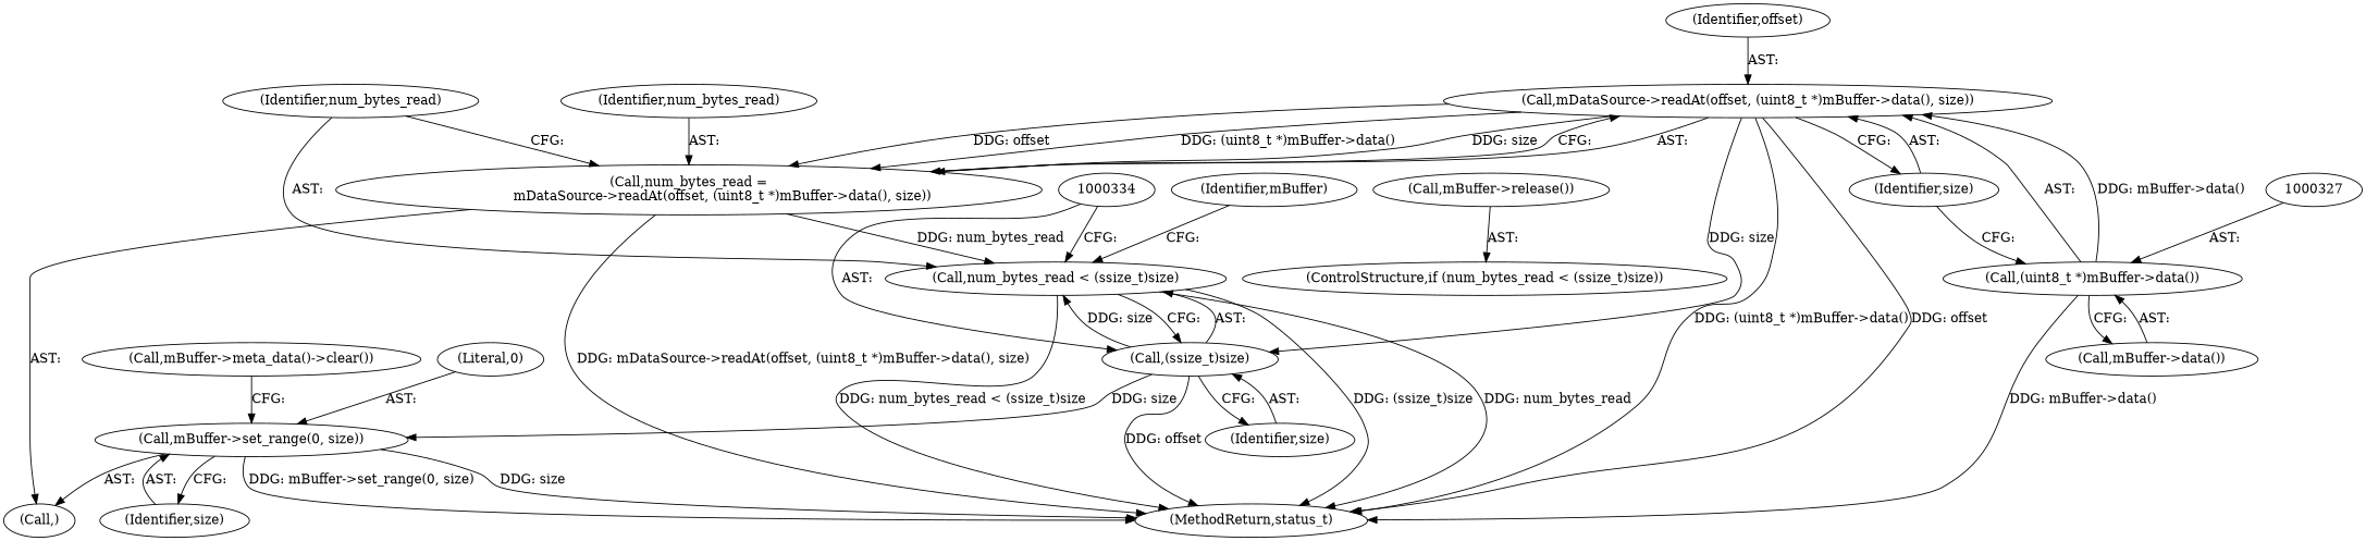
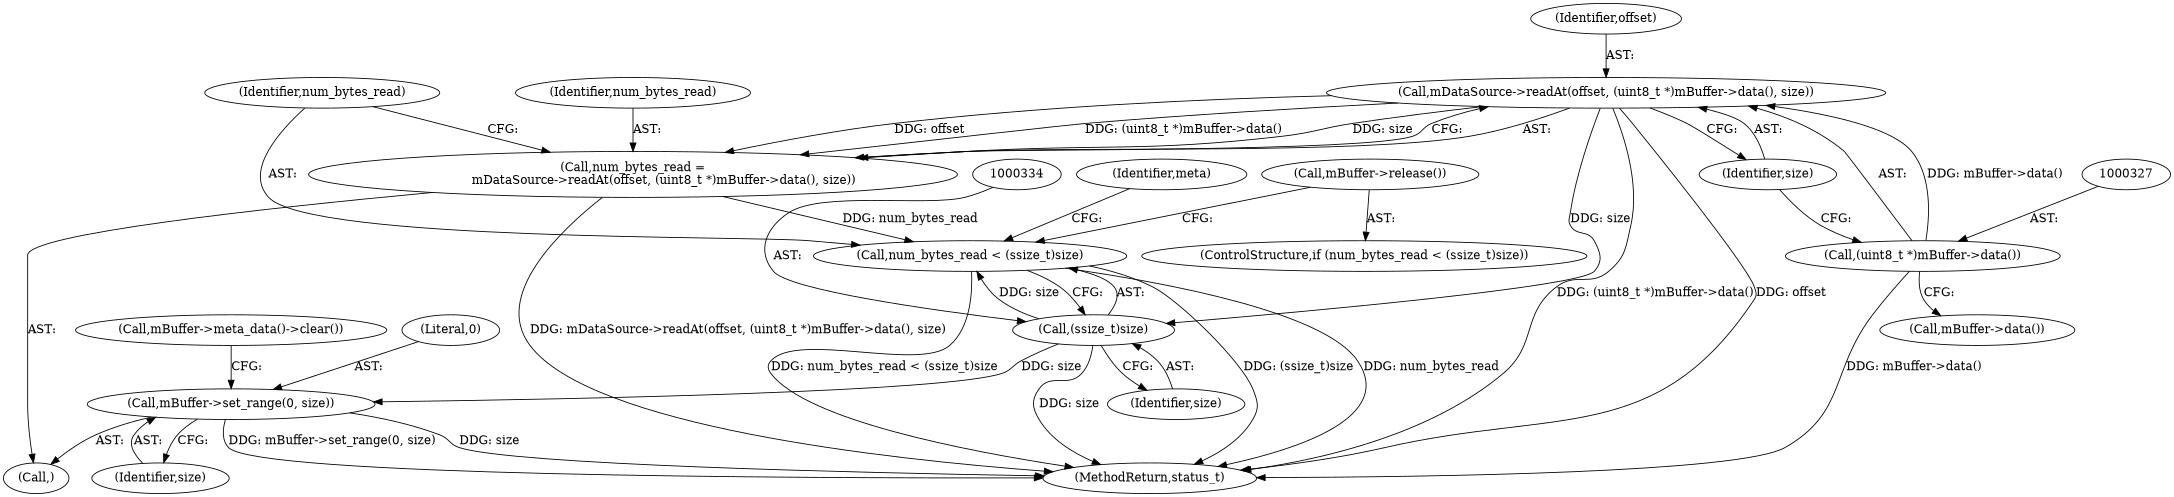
  digraph {
    n1 [label="(Call,mDataSource->readAt(offset, (uint8_t *)mBuffer->data(), size))"]
    n2 [label="(Call,num_bytes_read =\n                mDataSource->readAt(offset, (uint8_t *)mBuffer->data(), size))"]
    n3 [label="(Call,(ssize_t)size)"]
    n4 [label="(Identifier,size)"]
    n5 [label="(MethodReturn,status_t)"]
    n6 [label="(Call,num_bytes_read < (ssize_t)size)"]
    n7 [label="(Call,)"]
    n8 [label="(Call,mBuffer->set_range(0, size))"]
    n9 [label="(Identifier,size)"]
    n10 [label="(Call,(uint8_t *)mBuffer->data())"]
    n11 [label="(Call,mBuffer->data())"]
    n12 [label="(ControlStructure,if (num_bytes_read < (ssize_t)size))"]
    n13 [label="(Identifier,size)"]
    n14 [label="(Identifier,num_bytes_read)"]
    n15 [label="(Identifier,num_bytes_read)"]
    n16 [label="(Call,mBuffer->meta_data()->clear())"]
    n17 [label="(Call,mBuffer->release())"]
-   n18 [label="(Identifier,mBuffer)"]
+   n18 [label="(Identifier,meta)"]
    n19 [label="(Literal,0)"]
    n20 [label="(Identifier,offset)"]
    1000327
    1000334
    n1 -> n2 [label="AST: "]
    n1 -> n2 [label="DDG: offset"]
    n1 -> n2 [label="DDG: (uint8_t *)mBuffer->data()"]
    n1 -> n2 [label="DDG: size"]
    n1 -> n3 [label="DDG: size"]
    n1 -> n4 [label="CFG: "]
    n1 -> n5 [label="DDG: (uint8_t *)mBuffer->data()"]
    n1 -> n5 [label="DDG: offset"]
    n2 -> n1 [label="CFG: "]
    n2 -> n5 [label="DDG: mDataSource->readAt(offset, (uint8_t *)mBuffer->data(), size)"]
    n2 -> n6 [label="DDG: num_bytes_read"]
    n2 -> n7 [label="AST: "]
-   n3 -> n5 [label="DDG: offset"]
+   n3 -> n5 [label="DDG: size"]
    n3 -> n6 [label="AST: "]
    n3 -> n6 [label="DDG: size"]
    n3 -> n8 [label="DDG: size"]
    n3 -> n9 [label="CFG: "]
    n4 -> n1 [label="AST: "]
    n4 -> n10 [label="CFG: "]
    n6 -> n3 [label="CFG: "]
    n6 -> n5 [label="DDG: num_bytes_read < (ssize_t)size"]
    n6 -> n5 [label="DDG: (ssize_t)size"]
    n6 -> n5 [label="DDG: num_bytes_read"]
    n8 -> n5 [label="DDG: size"]
    n8 -> n5 [label="DDG: mBuffer->set_range(0, size)"]
    n8 -> n7 [label="AST: "]
    n8 -> n13 [label="CFG: "]
    n9 -> n3 [label="AST: "]
    n10 -> n1 [label="AST: "]
    n10 -> n1 [label="DDG: mBuffer->data()"]
    n10 -> n5 [label="DDG: mBuffer->data()"]
    n10 -> n11 [label="CFG: "]
-   n11 -> n10 [label="AST: "]
    n13 -> n8 [label="AST: "]
    n14 -> n2 [label="AST: "]
    n15 -> n2 [label="CFG: "]
    n15 -> n6 [label="AST: "]
    n16 -> n8 [label="CFG: "]
-   1000334 -> n6 [label="CFG: "]
+   n17 -> n6 [label="CFG: "]
    n17 -> n12 [label="AST: "]
    n18 -> n6 [label="CFG: "]
    n19 -> n8 [label="AST: "]
    n20 -> n1 [label="AST: "]
    1000327 -> n10 [label="AST: "]
    1000334 -> n3 [label="AST: "]
  }
